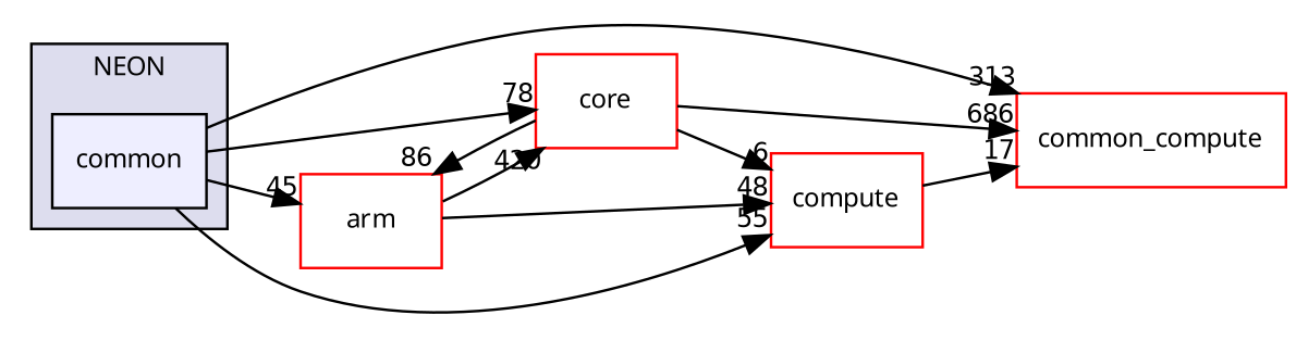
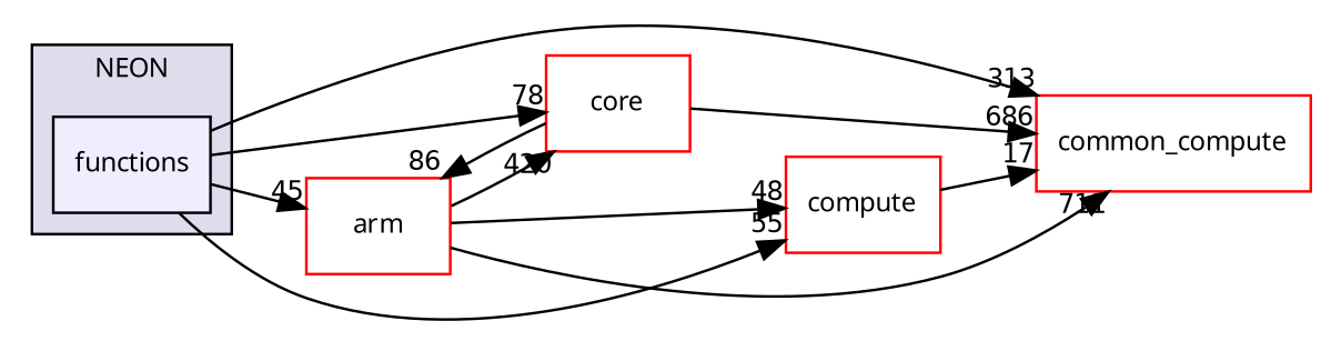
  digraph {
    compound=true
    fontname="Noto Sans"
    rankdir=LR
    node [fillcolor=white fontname="Noto Sans" fontsize=10 shape=box style=filled color=red]
    edge [fontname="Noto Sans" labeldistance=1.5 labelfontname=Helvetica labelfontsize=10]
-   n1 [fillcolor="#eeeeff" label=common pencolor=black color=""]
+   n1 [fillcolor="#eeeeff" label=functions pencolor=black color=""]
    n2 [label=common_compute]
    n3 [label=arm]
    n4 [label=core]
    n5 [label=compute]
    subgraph cluster_1 {
      bgcolor="#ddddee"
      fontsize=10
      label=NEON
      pencolor=black
      n1
    }
    n1 -> n2 [headlabel=313]
    n1 -> n3 [headlabel=45]
    n1 -> n4 [headlabel=78]
    n1 -> n5 [headlabel=55]
+   n3 -> n2 [headlabel=711]
    n3 -> n4 [headlabel=420]
    n3 -> n5 [headlabel=48]
    n4 -> n2 [headlabel=686]
    n4 -> n3 [headlabel=86]
-   n4 -> n5 [headlabel=6]
    n5 -> n2 [headlabel=17]
  }
